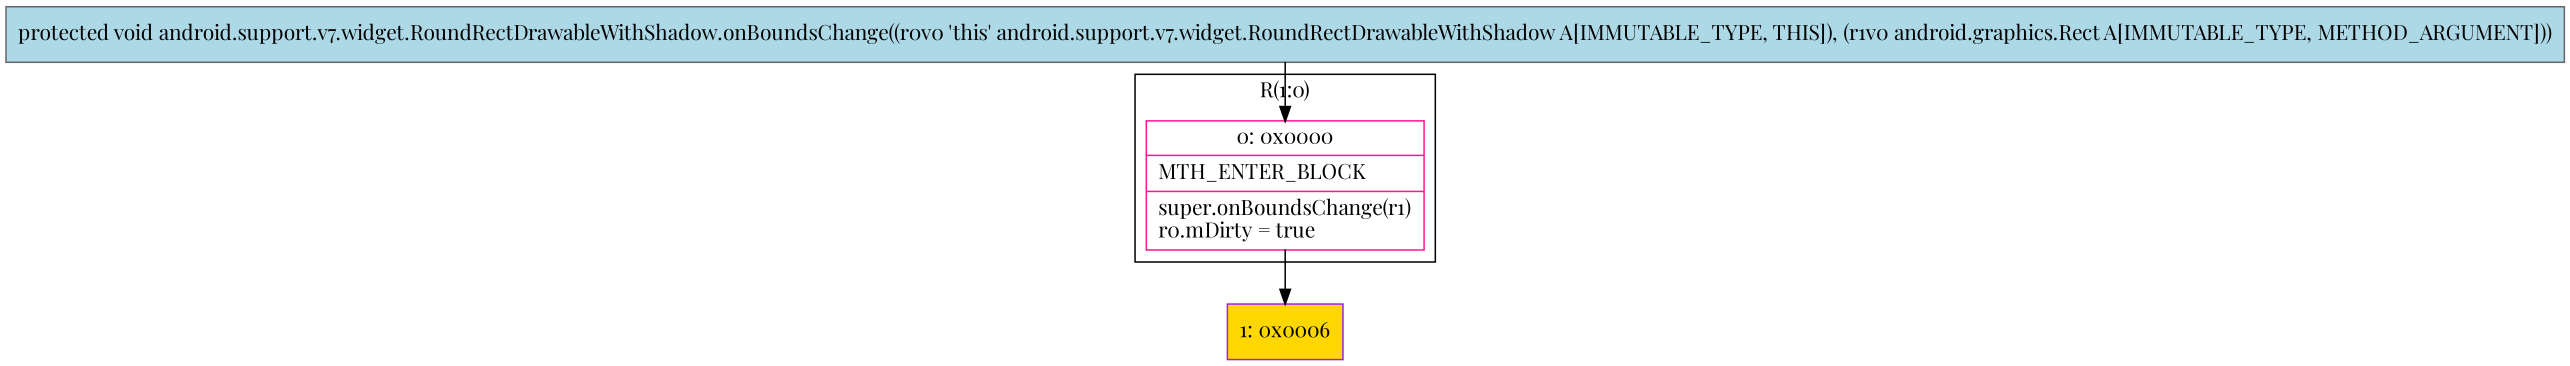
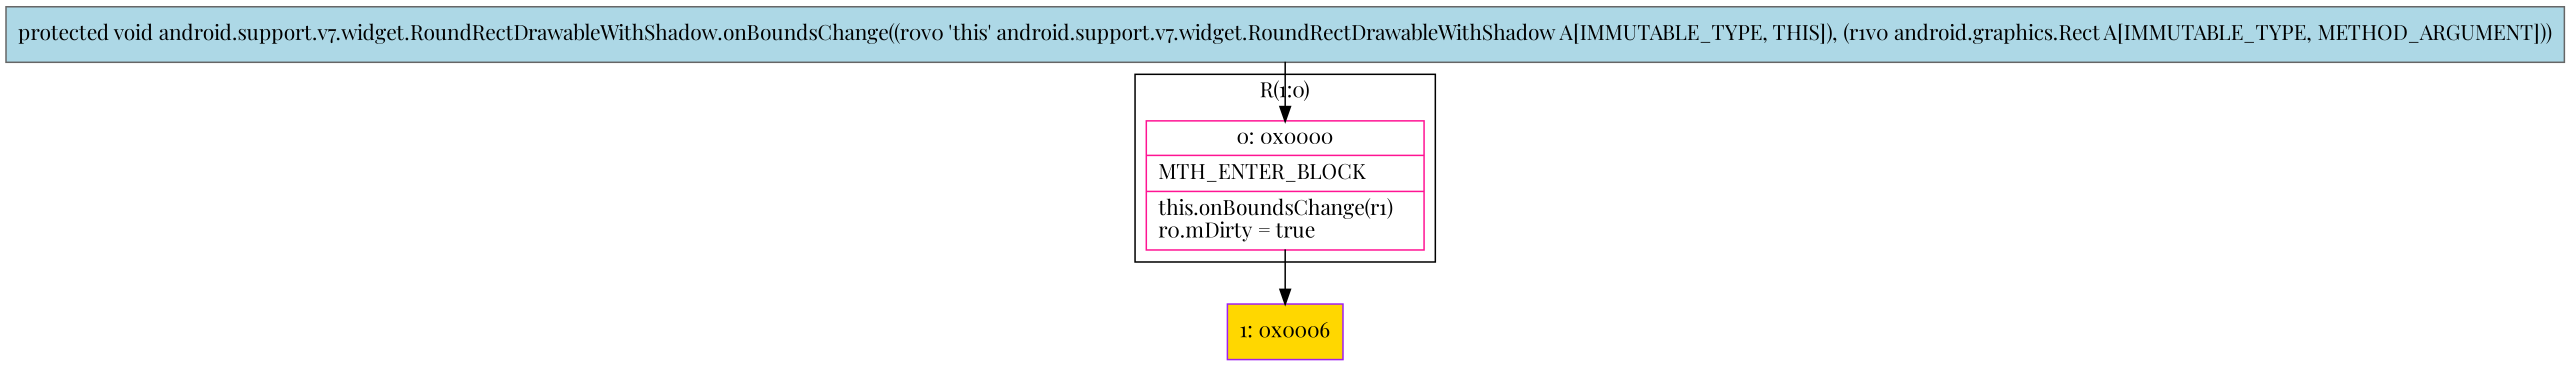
  digraph {
    fontname="Playfair Display"
    node [shape=record style=filled fontname="Playfair Display"]
    edge [fontname="Playfair Display"]
-   n1 [color=deeppink label="{0\:\ 0x0000|MTH_ENTER_BLOCK\l|super.onBoundsChange(r1)\lr0.mDirty = true\l}" fillcolor=white]
+   n1 [color=deeppink label="{0\:\ 0x0000|MTH_ENTER_BLOCK\l|this.onBoundsChange(r1)\lr0.mDirty = true\l}" fillcolor=white]
    n2 [color=purple label="{1\:\ 0x0006}" fillcolor=gold]
    n3 [label="{protected void android.support.v7.widget.RoundRectDrawableWithShadow.onBoundsChange((r0v0 'this' android.support.v7.widget.RoundRectDrawableWithShadow A[IMMUTABLE_TYPE, THIS]), (r1v0 android.graphics.Rect A[IMMUTABLE_TYPE, METHOD_ARGUMENT])) }" fillcolor=lightblue color=gray40]
    subgraph cluster_1 {
      label="R(1:0)"
      n1
    }
    n1 -> n2
    n3 -> n1
  }
